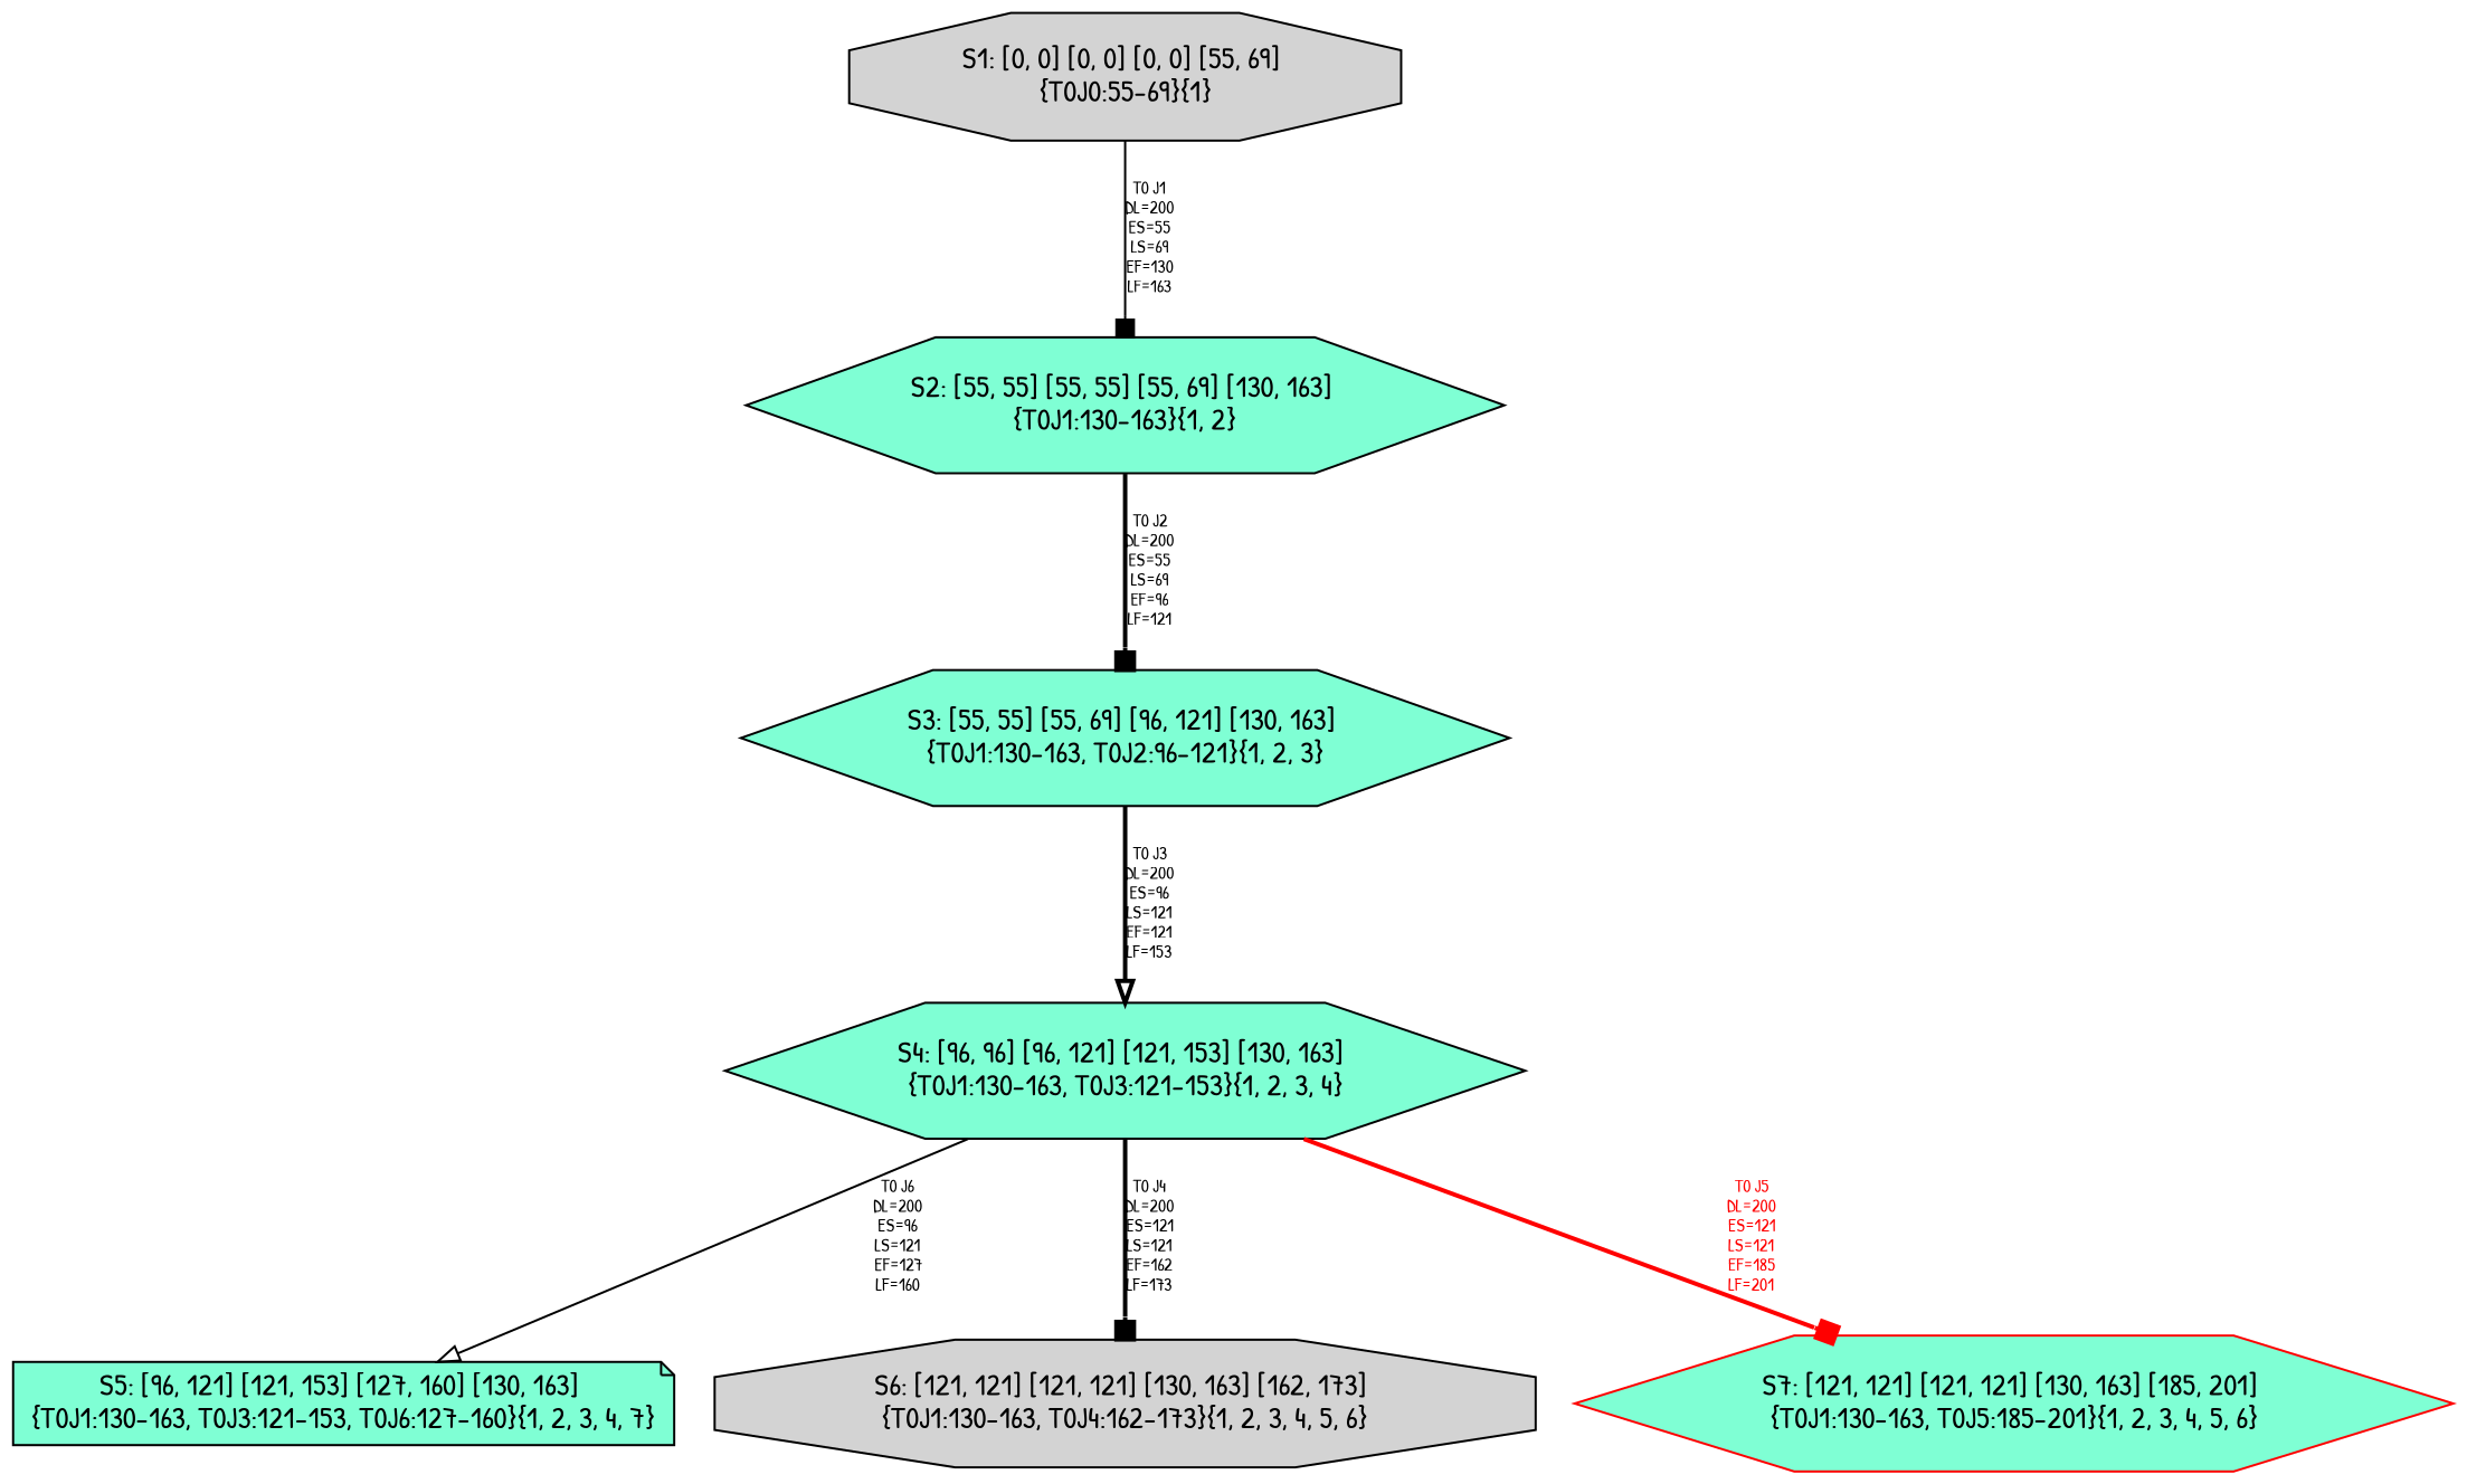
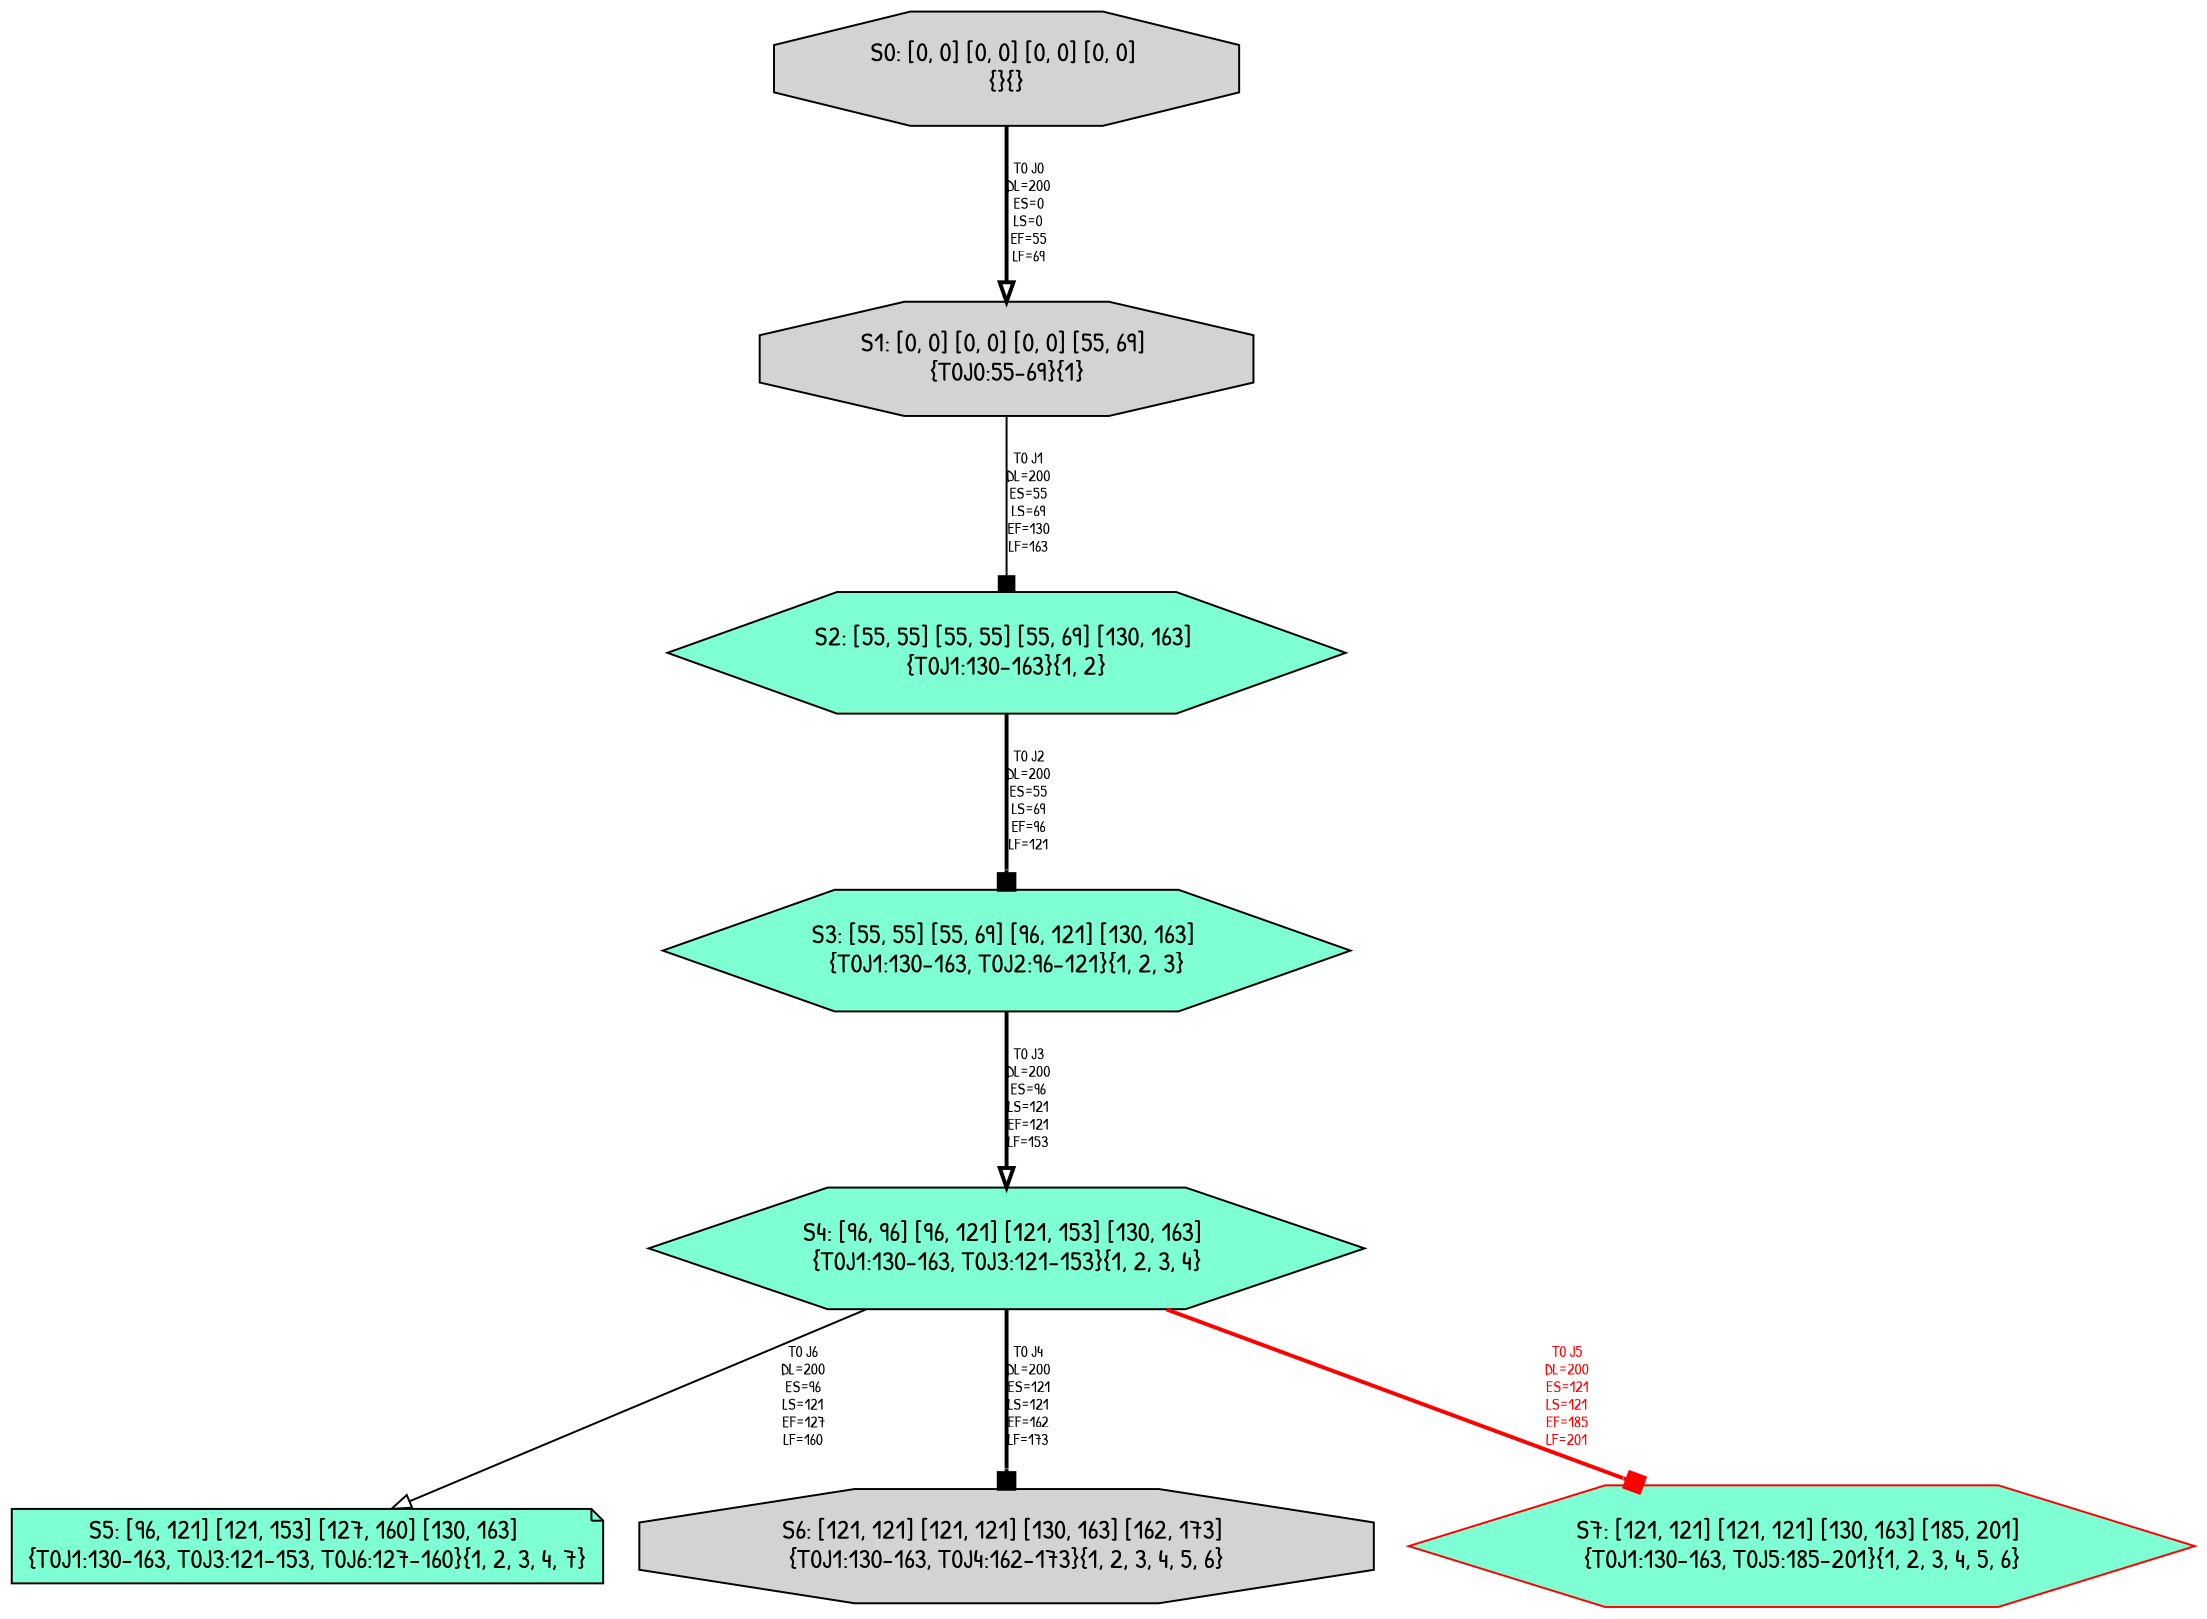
  digraph {
    fontname="Patrick Hand"
    node [style=filled fillcolor=aquamarine shape=hexagon fontname="Patrick Hand"]
    edge [fontsize=8 style=bold arrowhead=box fontname="Patrick Hand"]
+   n1 [label="S0: [0, 0] [0, 0] [0, 0] [0, 0] \n{}{}" fillcolor=lightgrey shape=octagon]
    n2 [label="S1: [0, 0] [0, 0] [0, 0] [55, 69] \n{T0J0:55-69}{1}" fillcolor=lightgrey shape=octagon]
    n3 [label="S2: [55, 55] [55, 55] [55, 69] [130, 163] \n{T0J1:130-163}{1, 2}"]
    n4 [label="S3: [55, 55] [55, 69] [96, 121] [130, 163] \n{T0J1:130-163, T0J2:96-121}{1, 2, 3}"]
    n5 [label="S4: [96, 96] [96, 121] [121, 153] [130, 163] \n{T0J1:130-163, T0J3:121-153}{1, 2, 3, 4}"]
    n6 [label="S5: [96, 121] [121, 153] [127, 160] [130, 163] \n{T0J1:130-163, T0J3:121-153, T0J6:127-160}{1, 2, 3, 4, 7}" shape=note]
    n7 [label="S6: [121, 121] [121, 121] [130, 163] [162, 173] \n{T0J1:130-163, T0J4:162-173}{1, 2, 3, 4, 5, 6}" fillcolor=lightgrey shape=octagon]
    n8 [color=Red label="S7: [121, 121] [121, 121] [130, 163] [185, 201] \n{T0J1:130-163, T0J5:185-201}{1, 2, 3, 4, 5, 6}"]
+   n1 -> n2 [label="T0 J0\nDL=200\nES=0\nLS=0\nEF=55\nLF=69" arrowhead=onormal]
    n2 -> n3 [label="T0 J1\nDL=200\nES=55\nLS=69\nEF=130\nLF=163" style=solid]
    n3 -> n4 [label="T0 J2\nDL=200\nES=55\nLS=69\nEF=96\nLF=121"]
    n4 -> n5 [label="T0 J3\nDL=200\nES=96\nLS=121\nEF=121\nLF=153" arrowhead=onormal]
    n5 -> n6 [label="T0 J6\nDL=200\nES=96\nLS=121\nEF=127\nLF=160" style=solid arrowhead=onormal]
    n5 -> n7 [label="T0 J4\nDL=200\nES=121\nLS=121\nEF=162\nLF=173"]
    n5 -> n8 [color=Red fontcolor=Red label="T0 J5\nDL=200\nES=121\nLS=121\nEF=185\nLF=201"]
  }
